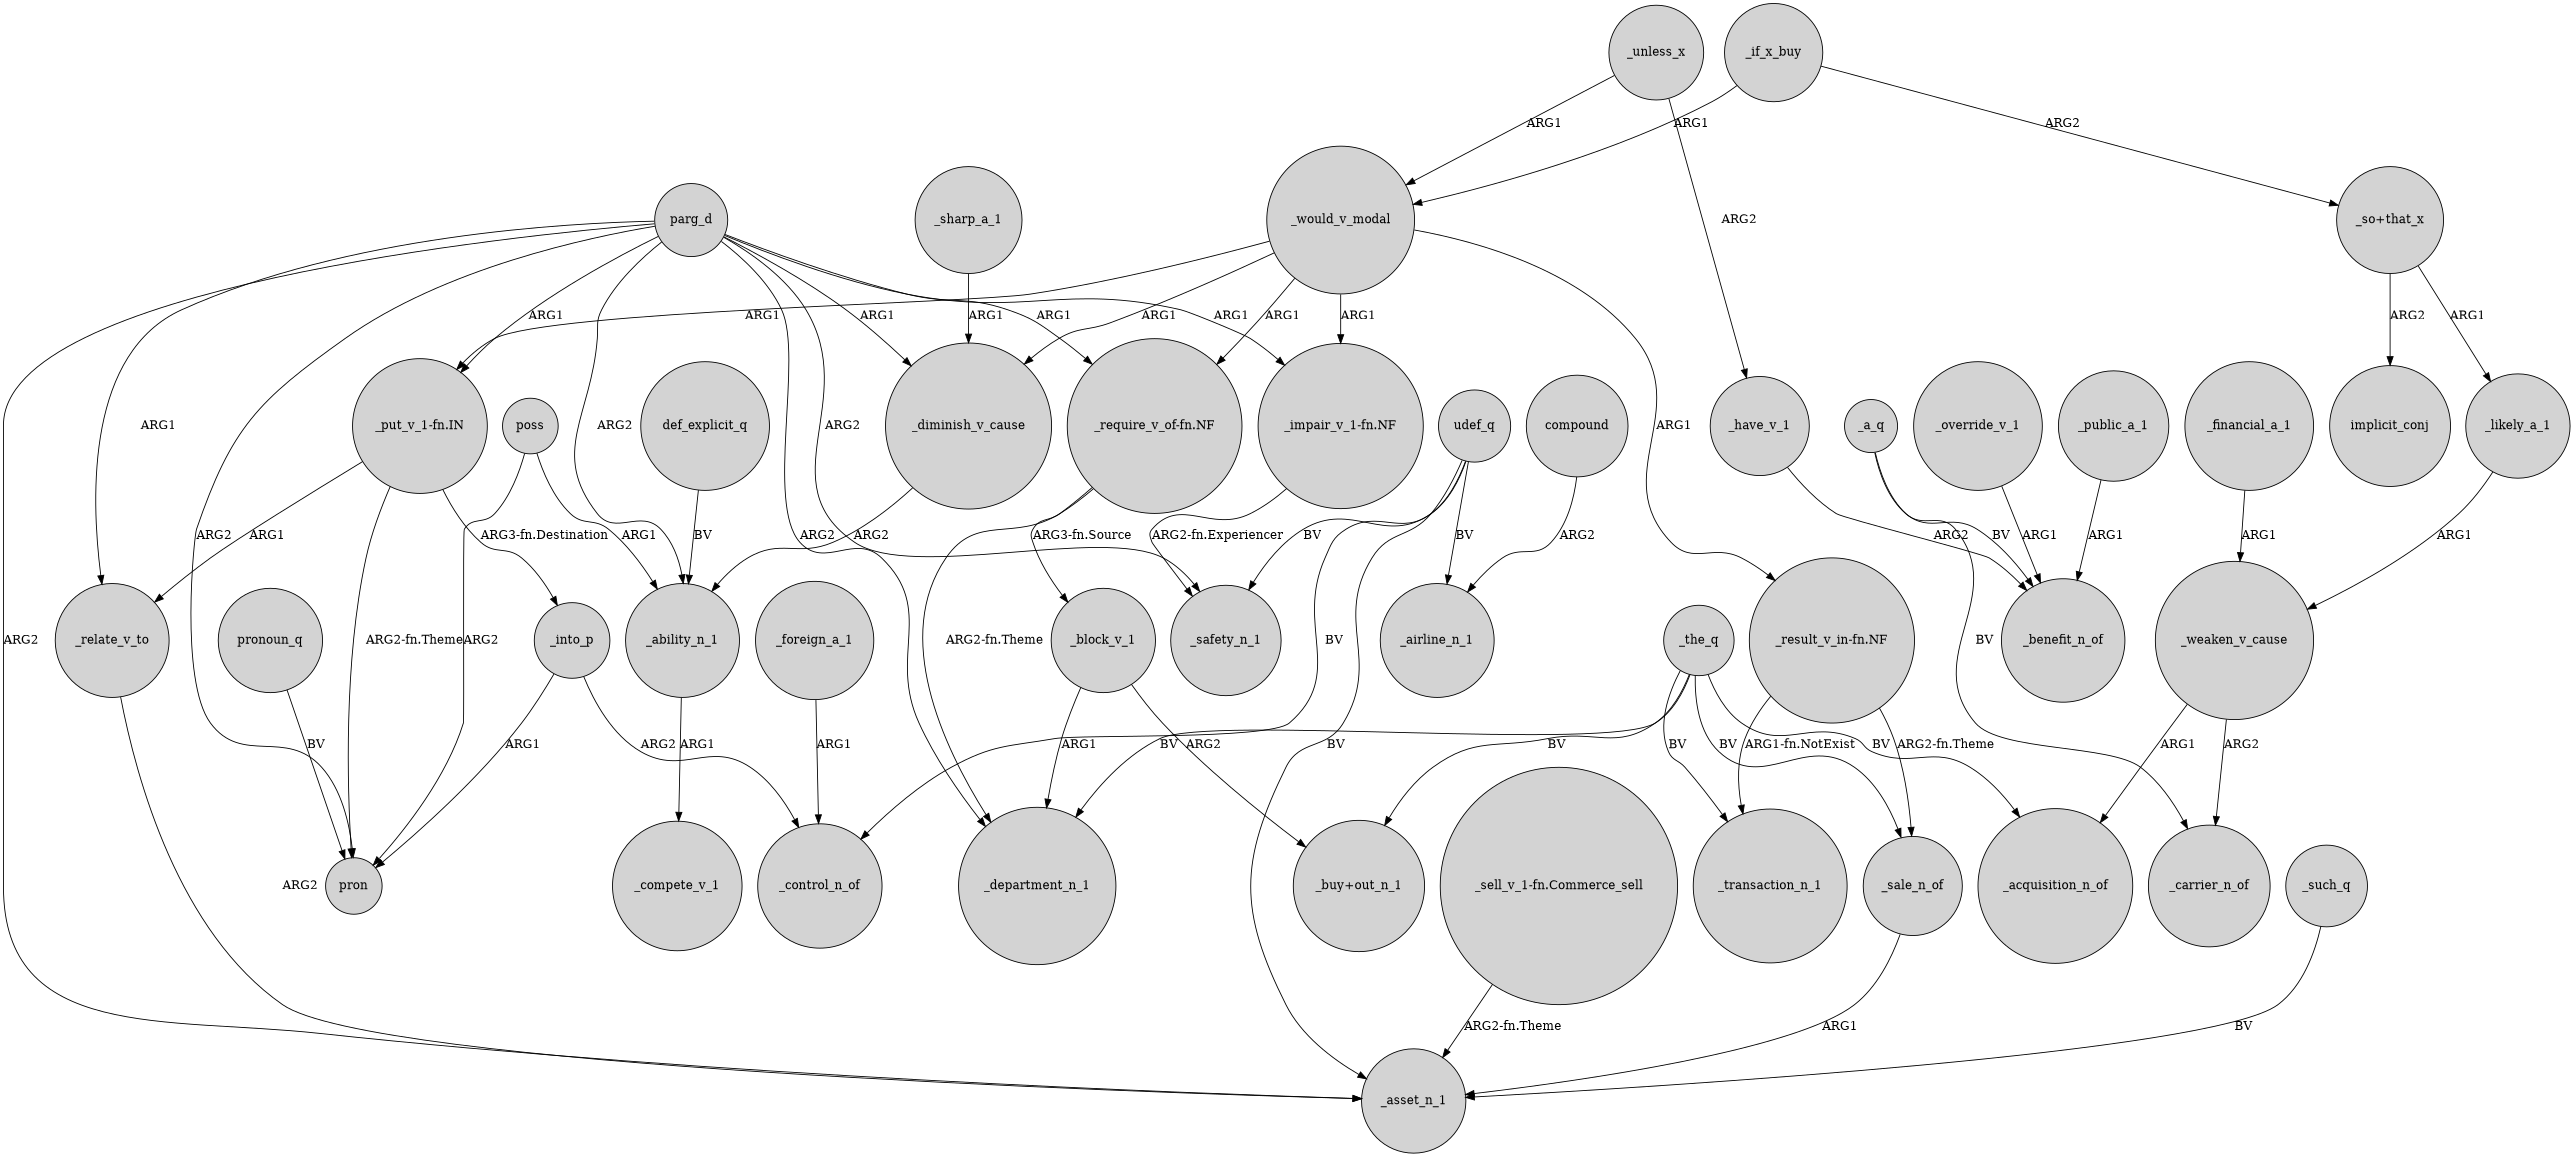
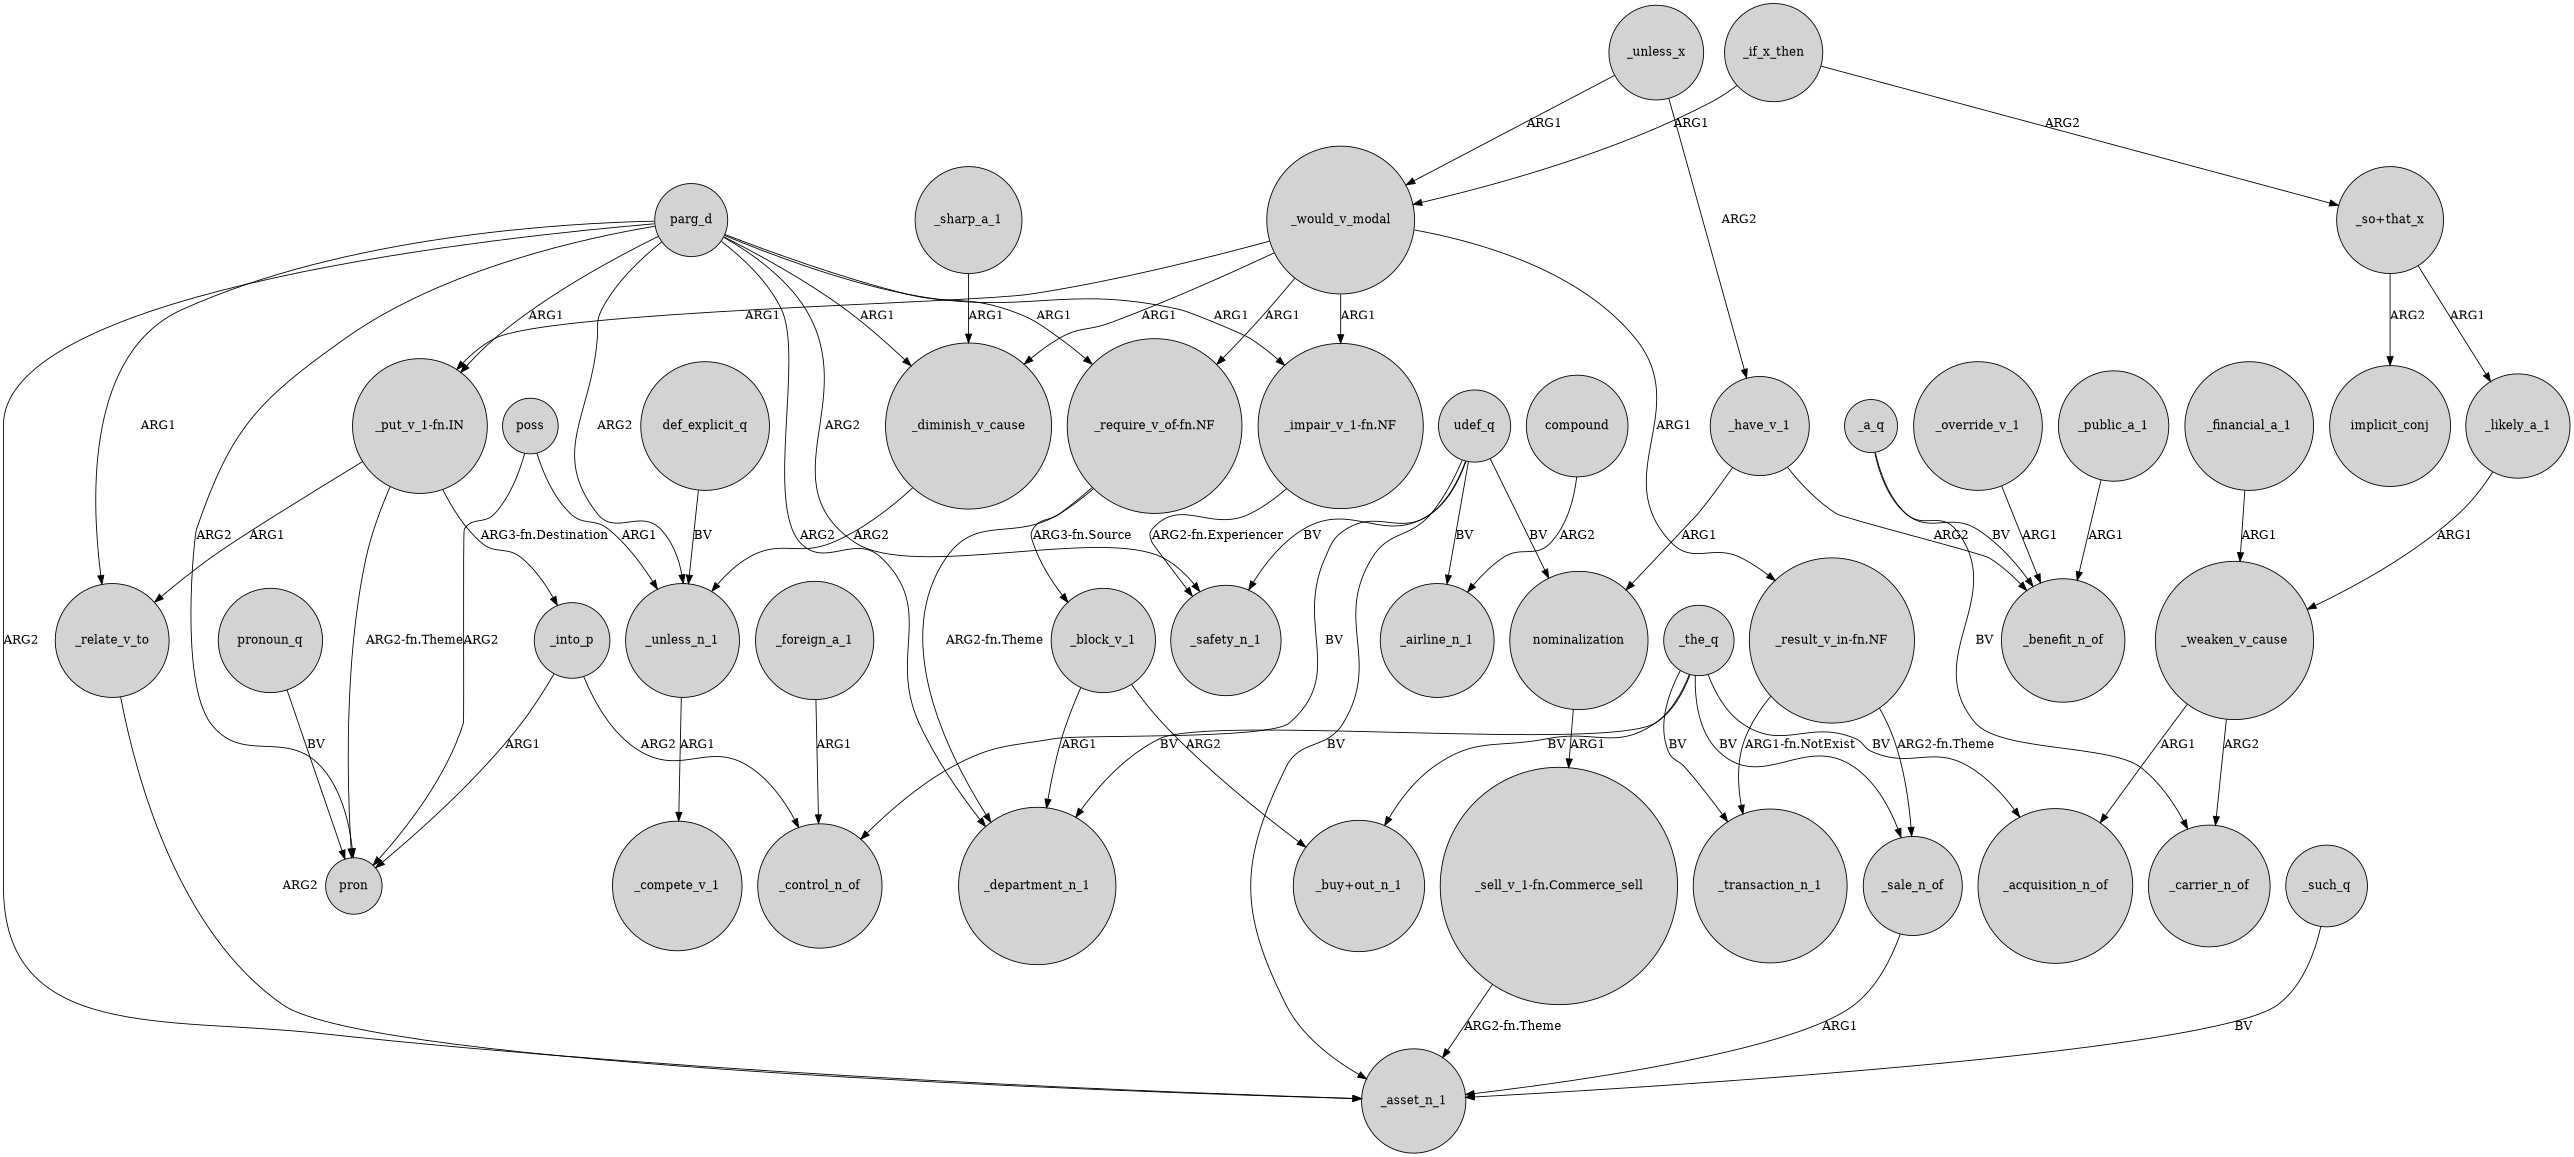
  digraph {
    node [shape=circle style=filled]
    "_put_v_1-fn.IN"
    _into_p
    pron
    _relate_v_to
    _control_n_of
    _have_v_1
    _benefit_n_of
+   nominalization
    "_sell_v_1-fn.Commerce_sell"
    parg_d
    _diminish_v_cause
    _asset_n_1
    "_require_v_of-fn.NF"
    "_impair_v_1-fn.NF"
    _department_n_1
    _safety_n_1
-   _ability_n_1
+   _ability_n_1 [label=_unless_n_1]
    _block_v_1
    _compete_v_1
    _would_v_modal
    "_result_v_in-fn.NF"
    _sale_n_of
    _transaction_n_1
    poss
    _unless_x
    _a_q
    _carrier_n_of
    udef_q
    _airline_n_1
    "_buy+out_n_1"
    _weaken_v_cause
    _acquisition_n_of
    _the_q
    _such_q
    _likely_a_1
    def_explicit_q
-   _if_x_then [label=_if_x_buy]
+   _if_x_then
    "_so+that_x"
    implicit_conj
    pronoun_q
    _financial_a_1
    _public_a_1
    _sharp_a_1
    compound
    _override_v_1
    _foreign_a_1
    "_put_v_1-fn.IN" -> _into_p [label="ARG3-fn.Destination"]
    "_put_v_1-fn.IN" -> pron [label="ARG2-fn.Theme"]
    "_put_v_1-fn.IN" -> _relate_v_to [label=ARG1]
    _into_p -> pron [label=ARG1]
    _into_p -> _control_n_of [label=ARG2]
    _relate_v_to -> _asset_n_1 [label=ARG2]
    _have_v_1 -> _benefit_n_of [label=ARG2]
+   _have_v_1 -> nominalization [label=ARG1]
+   nominalization -> "_sell_v_1-fn.Commerce_sell" [label=ARG1]
    "_sell_v_1-fn.Commerce_sell" -> _asset_n_1 [label="ARG2-fn.Theme"]
    parg_d -> "_put_v_1-fn.IN" [label=ARG1]
    parg_d -> pron [label=ARG2]
    parg_d -> _relate_v_to [label=ARG1]
    parg_d -> _diminish_v_cause [label=ARG1]
    parg_d -> _asset_n_1 [label=ARG2]
    parg_d -> "_require_v_of-fn.NF" [label=ARG1]
    parg_d -> "_impair_v_1-fn.NF" [label=ARG1]
    parg_d -> _department_n_1 [label=ARG2]
    parg_d -> _safety_n_1 [label=ARG2]
    parg_d -> _ability_n_1 [label=ARG2]
    _diminish_v_cause -> _ability_n_1 [label=ARG2]
    "_require_v_of-fn.NF" -> _department_n_1 [label="ARG2-fn.Theme"]
    "_require_v_of-fn.NF" -> _block_v_1 [label="ARG3-fn.Source"]
    "_impair_v_1-fn.NF" -> _safety_n_1 [label="ARG2-fn.Experiencer"]
    _ability_n_1 -> _compete_v_1 [label=ARG1]
    _block_v_1 -> _department_n_1 [label=ARG1]
    _block_v_1 -> "_buy+out_n_1" [label=ARG2]
    _would_v_modal -> "_put_v_1-fn.IN" [label=ARG1]
    _would_v_modal -> _diminish_v_cause [label=ARG1]
    _would_v_modal -> "_require_v_of-fn.NF" [label=ARG1]
    _would_v_modal -> "_impair_v_1-fn.NF" [label=ARG1]
    _would_v_modal -> "_result_v_in-fn.NF" [label=ARG1]
    "_result_v_in-fn.NF" -> _sale_n_of [label="ARG2-fn.Theme"]
    "_result_v_in-fn.NF" -> _transaction_n_1 [label="ARG1-fn.NotExist"]
    _sale_n_of -> _asset_n_1 [label=ARG1]
    poss -> pron [label=ARG2]
    poss -> _ability_n_1 [label=ARG1]
    _unless_x -> _have_v_1 [label=ARG2]
    _unless_x -> _would_v_modal [label=ARG1]
    _a_q -> _benefit_n_of [label=BV]
    _a_q -> _carrier_n_of [label=BV]
    udef_q -> _control_n_of [label=BV]
+   udef_q -> nominalization [label=BV]
    udef_q -> _asset_n_1 [label=BV]
    udef_q -> _safety_n_1 [label=BV]
    udef_q -> _airline_n_1 [label=BV]
    _weaken_v_cause -> _carrier_n_of [label=ARG2]
    _weaken_v_cause -> _acquisition_n_of [label=ARG1]
    _the_q -> _department_n_1 [label=BV]
    _the_q -> _sale_n_of [label=BV]
    _the_q -> _transaction_n_1 [label=BV]
    _the_q -> "_buy+out_n_1" [label=BV]
    _the_q -> _acquisition_n_of [label=BV]
    _such_q -> _asset_n_1 [label=BV]
    _likely_a_1 -> _weaken_v_cause [label=ARG1]
    def_explicit_q -> _ability_n_1 [label=BV]
    _if_x_then -> _would_v_modal [label=ARG1]
    _if_x_then -> "_so+that_x" [label=ARG2]
    "_so+that_x" -> _likely_a_1 [label=ARG1]
    "_so+that_x" -> implicit_conj [label=ARG2]
    pronoun_q -> pron [label=BV]
    _financial_a_1 -> _weaken_v_cause [label=ARG1]
    _public_a_1 -> _benefit_n_of [label=ARG1]
    _sharp_a_1 -> _diminish_v_cause [label=ARG1]
    compound -> _airline_n_1 [label=ARG2]
    _override_v_1 -> _benefit_n_of [label=ARG1]
    _foreign_a_1 -> _control_n_of [label=ARG1]
  }
